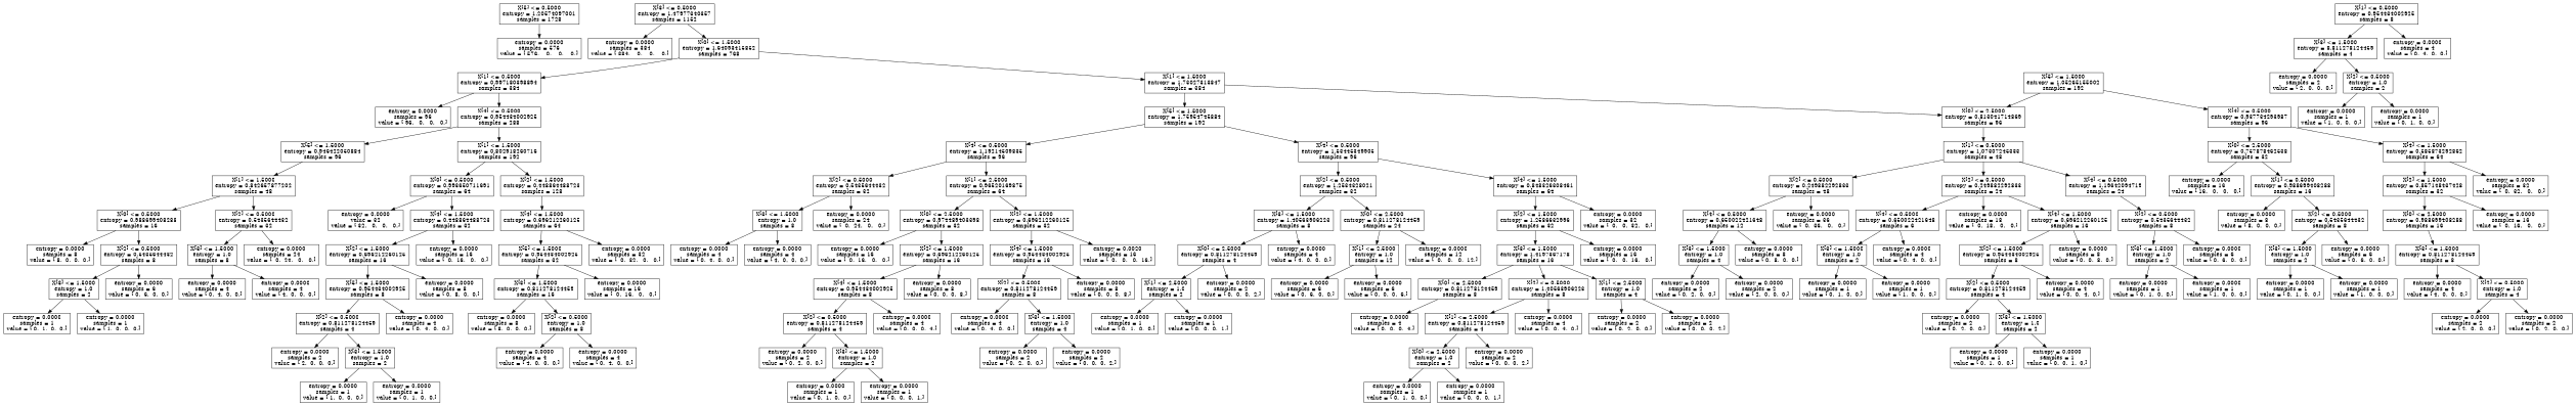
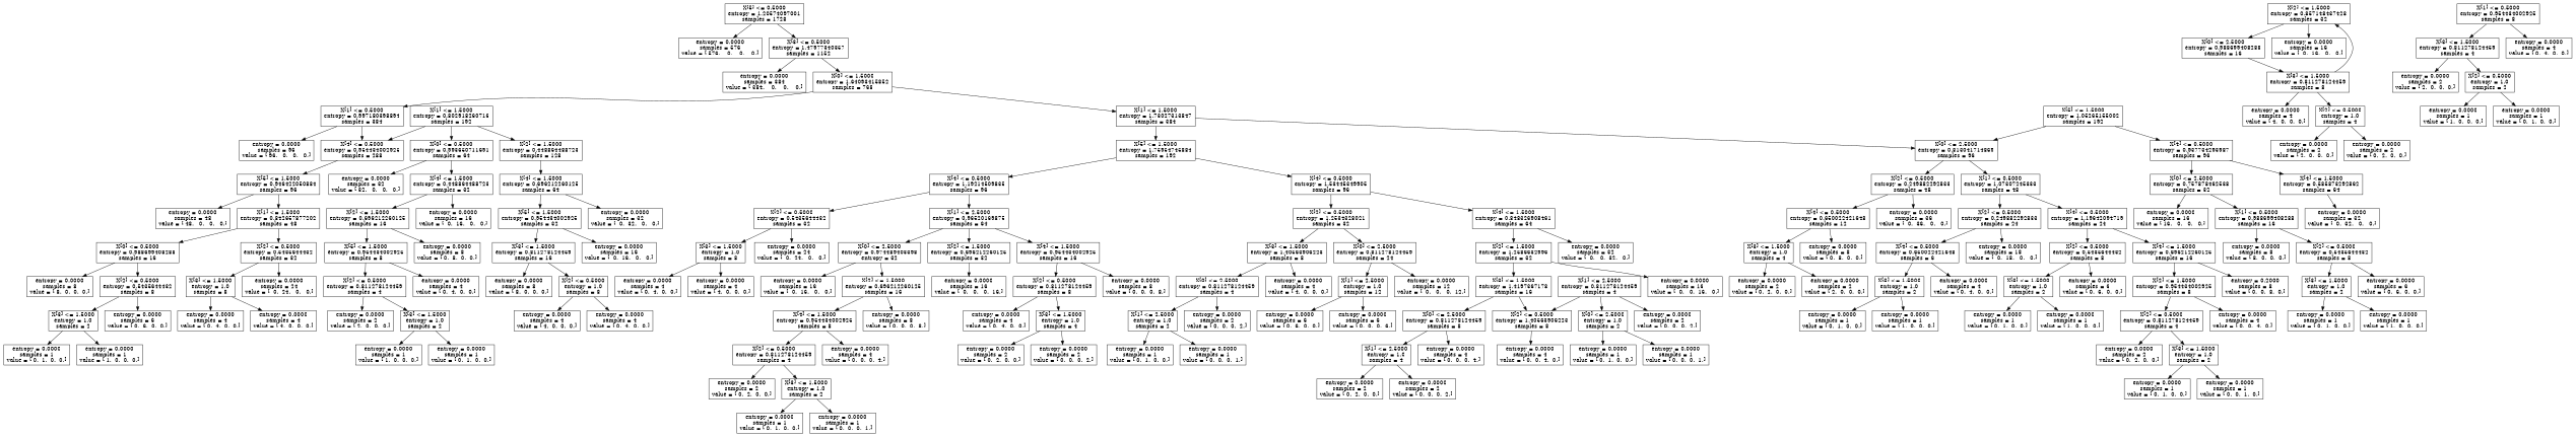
  digraph {
    node [shape=box]
    n1 [label="X[5] <= 0.5000\nentropy = 1.20574097001\nsamples = 1728"]
    n2 [label="entropy = 0.0000\nsamples = 576\nvalue = [ 576.    0.    0.    0.]"]
    n3 [label="X[3] <= 0.5000\nentropy = 1.47977340357\nsamples = 1152"]
    n4 [label="entropy = 0.0000\nsamples = 384\nvalue = [ 384.    0.    0.    0.]"]
    n5 [label="X[0] <= 1.5000\nentropy = 1.64093415852\nsamples = 768"]
    n6 [label="X[1] <= 0.5000\nentropy = 0.997180398894\nsamples = 384"]
    n7 [label="X[1] <= 1.5000\nentropy = 1.73027313847\nsamples = 384"]
    n8 [label="entropy = 0.0000\nsamples = 96\nvalue = [ 96.   0.   0.   0.]"]
    n9 [label="X[4] <= 0.5000\nentropy = 0.954434002925\nsamples = 288"]
    n10 [label="X[5] <= 1.5000\nentropy = 1.75954745884\nsamples = 192"]
    n11 [label="X[0] <= 2.5000\nentropy = 0.813041714869\nsamples = 96"]
    n12 [label="X[5] <= 1.5000\nentropy = 0.946422050884\nsamples = 96"]
    n13 [label="X[1] <= 1.5000\nentropy = 0.802918260716\nsamples = 192"]
+   n14 [label="entropy = 0.0000\nsamples = 48\nvalue = [ 48.   0.   0.   0.]"]
    n15 [label="X[1] <= 1.5000\nentropy = 0.842657877202\nsamples = 48"]
    n16 [label="X[0] <= 0.5000\nentropy = 0.993650711691\nsamples = 64"]
    n17 [label="X[2] <= 1.5000\nentropy = 0.448864488723\nsamples = 128"]
    n18 [label="X[0] <= 0.5000\nentropy = 0.988699408288\nsamples = 16"]
    n19 [label="X[2] <= 0.5000\nentropy = 0.5435644432\nsamples = 32"]
    n20 [label="entropy = 0.0000\nsamples = 8\nvalue = [ 8.  0.  0.  0.]"]
    n21 [label="X[2] <= 0.5000\nentropy = 0.5435644432\nsamples = 8"]
    n22 [label="X[3] <= 1.5000\nentropy = 1.0\nsamples = 8"]
    n23 [label="entropy = 0.0000\nsamples = 24\nvalue = [  0.  24.   0.   0.]"]
    n24 [label="X[3] <= 1.5000\nentropy = 1.0\nsamples = 2"]
    n25 [label="entropy = 0.0000\nsamples = 6\nvalue = [ 0.  6.  0.  0.]"]
    n26 [label="entropy = 0.0000\nsamples = 1\nvalue = [ 0.  1.  0.  0.]"]
    n27 [label="entropy = 0.0000\nsamples = 1\nvalue = [ 1.  0.  0.  0.]"]
    n28 [label="entropy = 0.0000\nsamples = 4\nvalue = [ 0.  4.  0.  0.]"]
    n29 [label="entropy = 0.0000\nsamples = 4\nvalue = [ 4.  0.  0.  0.]"]
-   n30 [label="entropy = 0.0000\nvalue = 32\nvalue = [ 32.   0.   0.   0.]"]
+   n30 [label="entropy = 0.0000\nsamples = 32\nvalue = [ 32.   0.   0.   0.]"]
    n31 [label="X[4] <= 1.5000\nentropy = 0.448864488723\nsamples = 32"]
    n32 [label="X[4] <= 1.5000\nentropy = 0.696212260125\nsamples = 64"]
    n33 [label="X[2] <= 1.5000\nentropy = 0.696212260125\nsamples = 16"]
    n34 [label="entropy = 0.0000\nsamples = 16\nvalue = [  0.  16.   0.   0.]"]
    n35 [label="X[5] <= 1.5000\nentropy = 0.954434002925\nsamples = 8"]
    n36 [label="entropy = 0.0000\nsamples = 8\nvalue = [ 0.  8.  0.  0.]"]
    n37 [label="X[2] <= 0.5000\nentropy = 0.811278124459\nsamples = 4"]
    n38 [label="entropy = 0.0000\nsamples = 4\nvalue = [ 0.  4.  0.  0.]"]
    n39 [label="entropy = 0.0000\nsamples = 2\nvalue = [ 2.  0.  0.  0.]"]
    n40 [label="X[3] <= 1.5000\nentropy = 1.0\nsamples = 2"]
    n41 [label="entropy = 0.0000\nsamples = 1\nvalue = [ 1.  0.  0.  0.]"]
    n42 [label="entropy = 0.0000\nsamples = 1\nvalue = [ 0.  1.  0.  0.]"]
    n43 [label="X[5] <= 1.5000\nentropy = 0.954434002925\nsamples = 32"]
    n44 [label="entropy = 0.0000\nsamples = 32\nvalue = [  0.  32.   0.   0.]"]
    n45 [label="X[3] <= 1.5000\nentropy = 0.811278124459\nsamples = 16"]
    n46 [label="entropy = 0.0000\nsamples = 16\nvalue = [  0.  16.   0.   0.]"]
    n47 [label="entropy = 0.0000\nsamples = 8\nvalue = [ 8.  0.  0.  0.]"]
    n48 [label="X[2] <= 0.5000\nentropy = 1.0\nsamples = 8"]
    n49 [label="entropy = 0.0000\nsamples = 4\nvalue = [ 4.  0.  0.  0.]"]
    n50 [label="entropy = 0.0000\nsamples = 4\nvalue = [ 0.  4.  0.  0.]"]
    n51 [label="X[5] <= 1.5000\nentropy = 1.05265155002\nsamples = 192"]
    n52 [label="X[4] <= 0.5000\nentropy = 0.937734293987\nsamples = 96"]
    n53 [label="X[4] <= 0.5000\nentropy = 1.19214509835\nsamples = 96"]
    n54 [label="X[4] <= 0.5000\nentropy = 1.53445349905\nsamples = 96"]
    n55 [label="X[0] <= 2.5000\nentropy = 0.757878462538\nsamples = 32"]
    n56 [label="X[4] <= 1.5000\nentropy = 0.585873292862\nsamples = 64"]
    n57 [label="X[2] <= 0.5000\nentropy = 0.249882292833\nsamples = 48"]
    n58 [label="X[1] <= 0.5000\nentropy = 1.07307245333\nsamples = 48"]
    n59 [label="entropy = 0.0000\nsamples = 16\nvalue = [ 16.   0.   0.   0.]"]
    n60 [label="X[1] <= 0.5000\nentropy = 0.988699408288\nsamples = 16"]
    n61 [label="X[2] <= 1.5000\nentropy = 0.857148437428\nsamples = 32"]
    n62 [label="entropy = 0.0000\nsamples = 32\nvalue = [  0.  32.   0.   0.]"]
    n63 [label="entropy = 0.0000\nsamples = 8\nvalue = [ 8.  0.  0.  0.]"]
    n64 [label="X[2] <= 0.5000\nentropy = 0.5435644432\nsamples = 8"]
    n65 [label="X[3] <= 1.5000\nentropy = 1.0\nsamples = 2"]
    n66 [label="entropy = 0.0000\nsamples = 6\nvalue = [ 0.  6.  0.  0.]"]
    n67 [label="entropy = 0.0000\nsamples = 1\nvalue = [ 0.  1.  0.  0.]"]
    n68 [label="entropy = 0.0000\nsamples = 1\nvalue = [ 1.  0.  0.  0.]"]
    n69 [label="X[0] <= 2.5000\nentropy = 0.988699408288\nsamples = 16"]
    n70 [label="entropy = 0.0000\nsamples = 16\nvalue = [  0.  16.   0.   0.]"]
    n71 [label="X[3] <= 1.5000\nentropy = 0.811278124459\nsamples = 8"]
    n72 [label="entropy = 0.0000\nsamples = 4\nvalue = [ 4.  0.  0.  0.]"]
    n73 [label="X[2] <= 0.5000\nentropy = 1.0\nsamples = 4"]
    n74 [label="X[1] <= 0.5000\nentropy = 0.954434002925\nsamples = 8"]
-   n75 [label="X[3] <= 1.5000\nentropy = 8.811278124459\nsamples = 4"]
+   n75 [label="X[3] <= 1.5000\nentropy = 0.811278124459\nsamples = 4"]
    n76 [label="entropy = 0.0000\nsamples = 4\nvalue = [ 0.  4.  0.  0.]"]
    n77 [label="entropy = 0.0000\nsamples = 2\nvalue = [ 2.  0.  0.  0.]"]
    n78 [label="entropy = 0.0000\nsamples = 2\nvalue = [ 0.  2.  0.  0.]"]
    n79 [label="entropy = 0.0000\nsamples = 2\nvalue = [ 2.  0.  0.  0.]"]
    n80 [label="X[2] <= 0.5000\nentropy = 1.0\nsamples = 2"]
    n81 [label="entropy = 0.0000\nsamples = 1\nvalue = [ 1.  0.  0.  0.]"]
    n82 [label="entropy = 0.0000\nsamples = 1\nvalue = [ 0.  1.  0.  0.]"]
    n83 [label="X[4] <= 0.5000\nentropy = 0.650022421648\nsamples = 12"]
    n84 [label="entropy = 0.0000\nsamples = 36\nvalue = [  0.  36.   0.   0.]"]
    n85 [label="X[2] <= 0.5000\nentropy = 0.249882292833\nsamples = 24"]
    n86 [label="X[4] <= 0.5000\nentropy = 1.19642094719\nsamples = 24"]
    n87 [label="X[3] <= 1.5000\nentropy = 1.0\nsamples = 4"]
    n88 [label="entropy = 0.0000\nsamples = 8\nvalue = [ 0.  8.  0.  0.]"]
    n89 [label="entropy = 0.0000\nsamples = 2\nvalue = [ 0.  2.  0.  0.]"]
    n90 [label="entropy = 0.0000\nsamples = 2\nvalue = [ 2.  0.  0.  0.]"]
    n91 [label="X[4] <= 0.5000\nentropy = 0.650022421648\nsamples = 6"]
    n92 [label="entropy = 0.0000\nsamples = 18\nvalue = [  0.  18.   0.   0.]"]
    n93 [label="X[2] <= 0.5000\nentropy = 0.5435644432\nsamples = 8"]
    n94 [label="X[4] <= 1.5000\nentropy = 0.696212260125\nsamples = 16"]
    n95 [label="X[3] <= 1.5000\nentropy = 1.0\nsamples = 2"]
    n96 [label="entropy = 0.0000\nsamples = 4\nvalue = [ 0.  4.  0.  0.]"]
    n97 [label="entropy = 0.0000\nsamples = 1\nvalue = [ 0.  1.  0.  0.]"]
    n98 [label="entropy = 0.0000\nsamples = 1\nvalue = [ 1.  0.  0.  0.]"]
    n99 [label="X[3] <= 1.5000\nentropy = 1.0\nsamples = 2"]
    n100 [label="entropy = 0.0000\nsamples = 6\nvalue = [ 0.  6.  0.  0.]"]
    n101 [label="X[2] <= 1.5000\nentropy = 0.954434002925\nsamples = 8"]
-   n102 [label="entropy = 0.0000\nsamples = 8\nvalue = [ 0.  0.  8.  0.]"]
+   n102 [label="entropy = 0.2000\nsamples = 8\nvalue = [ 0.  0.  8.  0.]"]
    n103 [label="entropy = 0.0000\nsamples = 1\nvalue = [ 0.  1.  0.  0.]"]
    n104 [label="entropy = 0.0000\nsamples = 1\nvalue = [ 1.  0.  0.  0.]"]
    n105 [label="X[2] <= 0.5000\nentropy = 0.811278124459\nsamples = 4"]
    n106 [label="entropy = 0.0000\nsamples = 4\nvalue = [ 0.  0.  4.  0.]"]
    n107 [label="entropy = 0.0000\nsamples = 2\nvalue = [ 0.  2.  0.  0.]"]
    n108 [label="X[3] <= 1.5000\nentropy = 1.0\nsamples = 2"]
    n109 [label="entropy = 0.0000\nsamples = 1\nvalue = [ 0.  1.  0.  0.]"]
    n110 [label="entropy = 0.0000\nsamples = 1\nvalue = [ 0.  0.  1.  0.]"]
    n111 [label="X[2] <= 0.5000\nentropy = 0.5435644432\nsamples = 32"]
    n112 [label="X[1] <= 2.5000\nentropy = 0.96520169875\nsamples = 64"]
    n113 [label="X[2] <= 0.5000\nentropy = 1.2534328021\nsamples = 32"]
-   n114 [label="X[4] <= 1.5000\nentropy = 0.848326308461\nsamples = 64"]
+   n114 [label="X[4] <= 1.5000\nentropy = 0.848326908461\nsamples = 64"]
    n115 [label="X[3] <= 1.5000\nentropy = 1.0\nsamples = 8"]
    n116 [label="entropy = 0.0000\nsamples = 24\nvalue = [  0.  24.   0.   0.]"]
-   n117 [label="X[0] <= 2.5000\nentropy = 0.974489403398\nsamples = 32"]
+   n117 [label="X[0] <= 2.5000\nentropy = 0.974489403398\nentropy = 32"]
    n118 [label="X[2] <= 1.5000\nentropy = 0.696212260125\nsamples = 32"]
    n119 [label="entropy = 0.0000\nsamples = 4\nvalue = [ 0.  4.  0.  0.]"]
    n120 [label="entropy = 0.0000\nsamples = 4\nvalue = [ 4.  0.  0.  0.]"]
    n121 [label="entropy = 0.0000\nsamples = 16\nvalue = [  0.  16.   0.   0.]"]
    n122 [label="X[2] <= 1.5000\nentropy = 0.696212260125\nsamples = 16"]
    n123 [label="X[4] <= 1.5000\nentropy = 0.954434002925\nsamples = 16"]
-   n124 [label="entropy = 0.0020\nsamples = 16\nvalue = [  0.   0.   0.  16.]"]
+   n124 [label="entropy = 0.0000\nsamples = 16\nvalue = [  0.   0.   0.  16.]"]
    n125 [label="X[4] <= 1.5000\nentropy = 0.954434002925\nsamples = 8"]
    n126 [label="entropy = 0.0000\nsamples = 8\nvalue = [ 0.  0.  0.  8.]"]
    n127 [label="X[2] <= 0.5000\nentropy = 0.811278124459\nsamples = 4"]
    n128 [label="entropy = 0.0000\nsamples = 4\nvalue = [ 0.  0.  0.  4.]"]
    n129 [label="entropy = 0.0000\nsamples = 2\nvalue = [ 0.  2.  0.  0.]"]
    n130 [label="X[3] <= 1.5000\nentropy = 1.0\nsamples = 2"]
    n131 [label="entropy = 0.0000\nsamples = 1\nvalue = [ 0.  1.  0.  0.]"]
    n132 [label="entropy = 0.0000\nsamples = 1\nvalue = [ 0.  0.  0.  1.]"]
    n133 [label="X[2] <= 0.5000\nentropy = 0.811278124459\nsamples = 8"]
    n134 [label="entropy = 0.0000\nsamples = 8\nvalue = [ 0.  0.  0.  8.]"]
    n135 [label="entropy = 0.0000\nsamples = 4\nvalue = [ 0.  4.  0.  0.]"]
    n136 [label="X[3] <= 1.5000\nentropy = 1.0\nsamples = 4"]
    n137 [label="entropy = 0.0000\nsamples = 2\nvalue = [ 0.  2.  0.  0.]"]
    n138 [label="entropy = 0.0000\nsamples = 2\nvalue = [ 0.  0.  0.  2.]"]
    n139 [label="X[3] <= 1.5000\nentropy = 1.40563906223\nsamples = 8"]
    n140 [label="X[0] <= 2.5000\nentropy = 0.811278124459\nsamples = 24"]
    n141 [label="X[2] <= 1.5000\nentropy = 1.2586632996\nsamples = 32"]
    n142 [label="entropy = 0.0000\nsamples = 32\nvalue = [  0.   0.  32.   0.]"]
    n143 [label="X[0] <= 2.5000\nentropy = 0.811278124459\nsamples = 4"]
    n144 [label="entropy = 0.0000\nsamples = 4\nvalue = [ 4.  0.  0.  0.]"]
    n145 [label="X[1] <= 2.5000\nentropy = 1.0\nsamples = 12"]
    n146 [label="entropy = 0.0000\nsamples = 12\nvalue = [  0.   0.   0.  12.]"]
    n147 [label="X[1] <= 2.5000\nentropy = 1.0\nsamples = 2"]
    n148 [label="entropy = 0.0000\nsamples = 2\nvalue = [ 0.  0.  0.  2.]"]
    n149 [label="entropy = 0.0000\nsamples = 1\nvalue = [ 0.  1.  0.  0.]"]
    n150 [label="entropy = 0.0000\nsamples = 1\nvalue = [ 0.  0.  0.  1.]"]
    n151 [label="entropy = 0.0000\nsamples = 6\nvalue = [ 0.  6.  0.  0.]"]
    n152 [label="entropy = 0.0000\nsamples = 6\nvalue = [ 0.  0.  0.  6.]"]
    n153 [label="X[3] <= 1.5000\nentropy = 1.4197367178\nsamples = 16"]
    n154 [label="entropy = 0.0000\nsamples = 16\nvalue = [  0.   0.  16.   0.]"]
    n155 [label="X[0] <= 2.5000\nentropy = 0.811278124459\nsamples = 8"]
    n156 [label="X[2] <= 0.5000\nentropy = 1.40563906223\nsamples = 8"]
    n157 [label="X[1] <= 2.5000\nentropy = 1.0\nsamples = 4"]
    n158 [label="entropy = 0.0000\nsamples = 4\nvalue = [ 0.  0.  0.  4.]"]
    n159 [label="X[1] <= 2.5000\nentropy = 0.811278124459\nsamples = 4"]
    n160 [label="entropy = 0.0000\nsamples = 4\nvalue = [ 0.  0.  4.  0.]"]
    n161 [label="entropy = 0.0000\nsamples = 2\nvalue = [ 0.  2.  0.  0.]"]
    n162 [label="entropy = 0.0000\nsamples = 2\nvalue = [ 0.  0.  0.  2.]"]
    n163 [label="X[0] <= 2.5000\nentropy = 1.0\nsamples = 2"]
    n164 [label="entropy = 0.0000\nsamples = 2\nvalue = [ 0.  0.  0.  2.]"]
    n165 [label="entropy = 0.0000\nsamples = 1\nvalue = [ 0.  1.  0.  0.]"]
    n166 [label="entropy = 0.0000\nsamples = 1\nvalue = [ 0.  0.  0.  1.]"]
    n1 -> n2
+   n1 -> n3
    n3 -> n4
    n3 -> n5
    n5 -> n6
    n5 -> n7
    n6 -> n8
    n6 -> n9
    n7 -> n10
    n7 -> n11
    n9 -> n12
-   n9 -> n13
+   n13 -> n9
    n10 -> n53
    n10 -> n54
-   n58 -> n57
+   n11 -> n57
    n11 -> n58
+   n12 -> n14
    n12 -> n15
    n13 -> n16
    n13 -> n17
    n15 -> n18
    n15 -> n19
    n16 -> n30
    n16 -> n31
    n17 -> n32
    n18 -> n20
    n18 -> n21
    n19 -> n22
    n19 -> n23
    n21 -> n24
    n21 -> n25
    n22 -> n28
    n22 -> n29
    n24 -> n26
    n24 -> n27
    n31 -> n33
    n31 -> n34
    n32 -> n43
    n32 -> n44
    n33 -> n35
    n33 -> n36
    n35 -> n37
    n35 -> n38
    n37 -> n39
    n37 -> n40
    n40 -> n41
    n40 -> n42
    n43 -> n45
    n43 -> n46
    n45 -> n47
    n45 -> n48
    n48 -> n49
    n48 -> n50
    n51 -> n11
    n51 -> n52
    n52 -> n55
    n52 -> n56
    n53 -> n111
    n53 -> n112
    n54 -> n113
    n54 -> n114
    n55 -> n59
    n55 -> n60
-   n56 -> n61
+   n71 -> n61
    n56 -> n62
    n57 -> n83
    n57 -> n84
    n58 -> n85
    n58 -> n86
    n60 -> n63
    n60 -> n64
    n61 -> n69
    n61 -> n70
    n64 -> n65
    n64 -> n66
    n65 -> n67
    n65 -> n68
    n69 -> n71
    n71 -> n72
    n71 -> n73
    n73 -> n77
    n73 -> n78
    n74 -> n75
    n74 -> n76
    n75 -> n79
    n75 -> n80
    n80 -> n81
    n80 -> n82
    n83 -> n87
    n83 -> n88
    n85 -> n91
    n85 -> n92
    n86 -> n93
-   n85 -> n94
+   n86 -> n94
    n87 -> n89
    n87 -> n90
    n91 -> n95
    n91 -> n96
    n93 -> n99
    n93 -> n100
    n94 -> n101
    n94 -> n102
    n95 -> n97
    n95 -> n98
    n99 -> n103
    n99 -> n104
    n101 -> n105
    n101 -> n106
    n105 -> n107
    n105 -> n108
    n108 -> n109
    n108 -> n110
    n111 -> n115
    n111 -> n116
    n112 -> n117
    n112 -> n118
    n113 -> n139
    n113 -> n140
    n114 -> n141
    n114 -> n142
    n115 -> n119
    n115 -> n120
    n117 -> n121
    n117 -> n122
-   n118 -> n123
+   n112 -> n123
    n118 -> n124
    n122 -> n125
    n122 -> n126
    n123 -> n133
    n123 -> n134
    n125 -> n127
    n125 -> n128
    n127 -> n129
    n127 -> n130
    n130 -> n131
    n130 -> n132
    n133 -> n135
    n133 -> n136
    n136 -> n137
    n136 -> n138
    n139 -> n143
    n139 -> n144
    n140 -> n145
    n140 -> n146
    n141 -> n153
    n141 -> n154
    n143 -> n147
    n143 -> n148
    n145 -> n151
    n145 -> n152
    n147 -> n149
    n147 -> n150
    n153 -> n155
    n153 -> n156
-   n153 -> n157
+   n155 -> n157
    n155 -> n158
-   n156 -> n159
+   n159 -> n156
    n156 -> n160
    n157 -> n161
    n157 -> n162
    n159 -> n163
    n159 -> n164
    n163 -> n165
    n163 -> n166
  }
